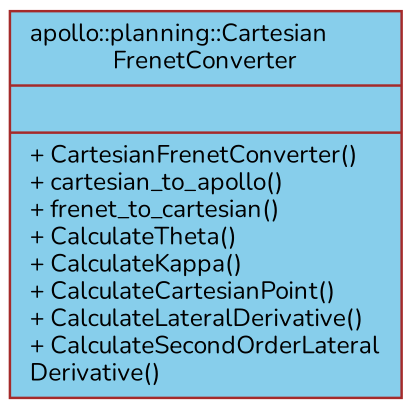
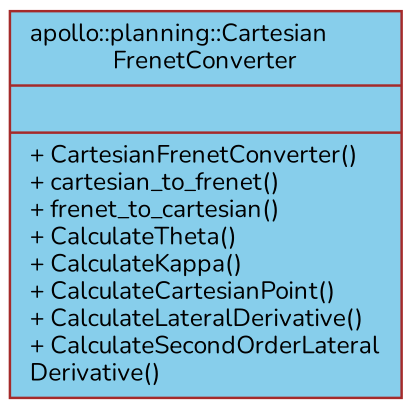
  digraph {
    fontname=Nunito
-   n1 [color=brown fillcolor=skyblue fontcolor=black fontname=Nunito fontsize=10 height=0.2 label="{apollo::planning::Cartesian\lFrenetConverter\n||+ CartesianFrenetConverter()\l+ cartesian_to_apollo()\l+ frenet_to_cartesian()\l+ CalculateTheta()\l+ CalculateKappa()\l+ CalculateCartesianPoint()\l+ CalculateLateralDerivative()\l+ CalculateSecondOrderLateral\lDerivative()\l}" shape=record style=filled width=0.4]
+   n1 [color=brown fillcolor=skyblue fontcolor=black fontname=Nunito fontsize=10 height=0.2 label="{apollo::planning::Cartesian\lFrenetConverter\n||+ CartesianFrenetConverter()\l+ cartesian_to_frenet()\l+ frenet_to_cartesian()\l+ CalculateTheta()\l+ CalculateKappa()\l+ CalculateCartesianPoint()\l+ CalculateLateralDerivative()\l+ CalculateSecondOrderLateral\lDerivative()\l}" shape=record style=filled width=0.4]
  }
